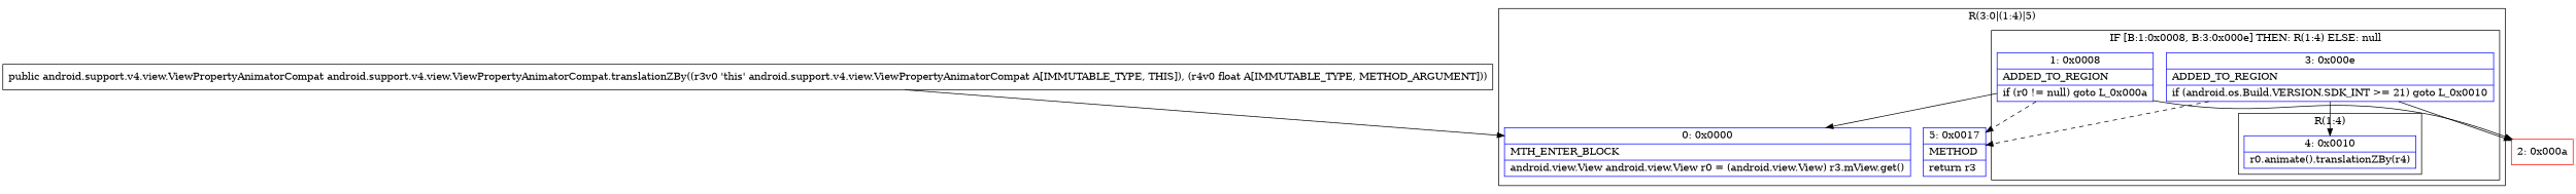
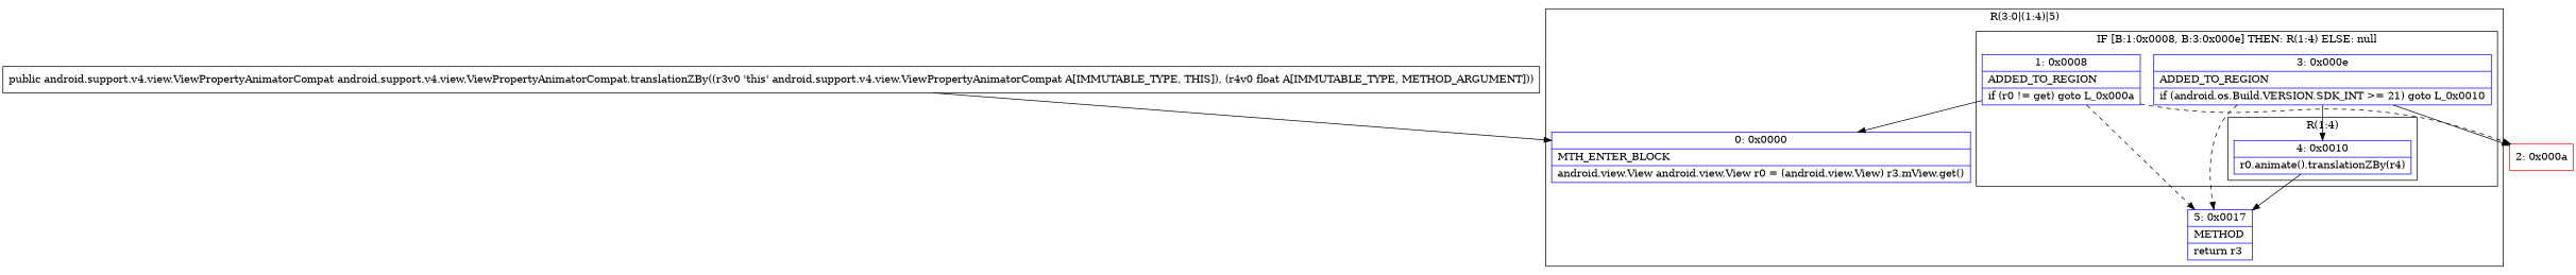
  digraph {
    node [color=blue shape=record]
    n1 [label="{4\:\ 0x0010|r0.animate().translationZBy(r4)\l}"]
-   n2 [label="{1\:\ 0x0008|ADDED_TO_REGION\l|if (r0 != null) goto L_0x000a\l}"]
+   n2 [label="{1\:\ 0x0008|ADDED_TO_REGION\l|if (r0 != get) goto L_0x000a\l}"]
    n3 [label="{3\:\ 0x000e|ADDED_TO_REGION\l|if (android.os.Build.VERSION.SDK_INT \>= 21) goto L_0x0010\l}"]
    n4 [label="{0\:\ 0x0000|MTH_ENTER_BLOCK\l|android.view.View android.view.View r0 = (android.view.View) r3.mView.get()\l}"]
    n5 [label="{5\:\ 0x0017|METHOD\l|return r3\l}"]
    n6 [color=red label="{2\:\ 0x000a}"]
    n7 [label="{public android.support.v4.view.ViewPropertyAnimatorCompat android.support.v4.view.ViewPropertyAnimatorCompat.translationZBy((r3v0 'this' android.support.v4.view.ViewPropertyAnimatorCompat A[IMMUTABLE_TYPE, THIS]), (r4v0 float A[IMMUTABLE_TYPE, METHOD_ARGUMENT])) }" color=""]
    subgraph cluster_1 {
      label="R(3:0|(1:4)|5)"
      n4
      n5
      subgraph cluster_2 {
        label="IF [B:1:0x0008, B:3:0x000e] THEN: R(1:4) ELSE: null"
        n2
        n3
        subgraph cluster_3 {
          label="R(1:4)"
          n1
        }
      }
    }
+   n1 -> n5
    n2 -> n4
    n2 -> n5 [style=dashed]
-   n2 -> n6
+   n2 -> n6 [style=dashed]
    n3 -> n1
    n3 -> n5 [style=dashed]
    n3 -> n6
    n7 -> n4
  }
